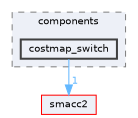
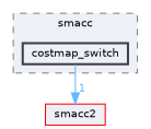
  digraph {
    compound=true
    node [fillcolor="#edf0f7" fontname=Helvetica fontsize=10 shape=box]
    n1 [color=grey25 height=0.2 label=costmap_switch style="filled,bold" width=0.4]
    n2 [color=red height=0.2 label=smacc2 style=filled width=0.4]
    subgraph cluster_1 {
      bgcolor="#edf0f7"
      fontname=Helvetica
      fontsize=10
-     label=components
+     label=smacc
      pencolor=grey50
      style="filled,dashed"
      n1
    }
    n1 -> n2 [color=steelblue1 fontcolor=steelblue1 fontname=Helvetica fontsize=10 headlabel=1 labeldistance=1.5 labelfontname=Helvetica labelfontsize=10]
  }
